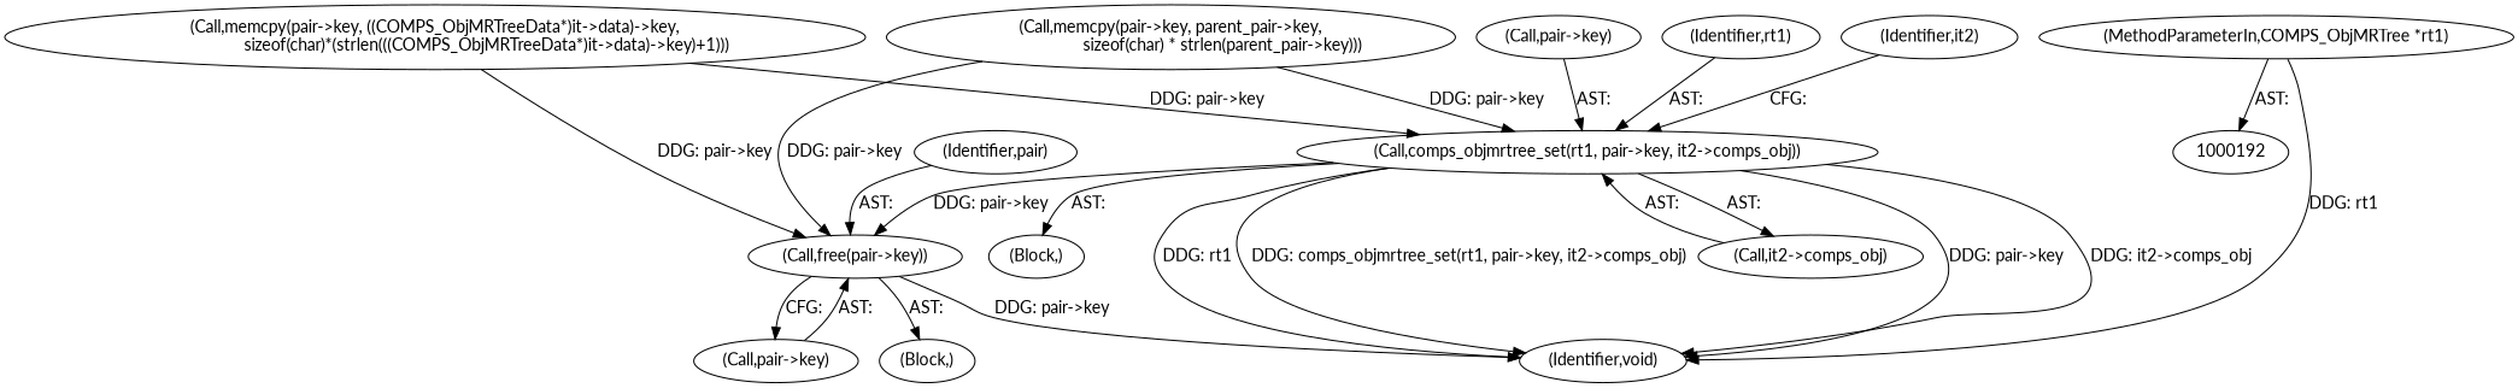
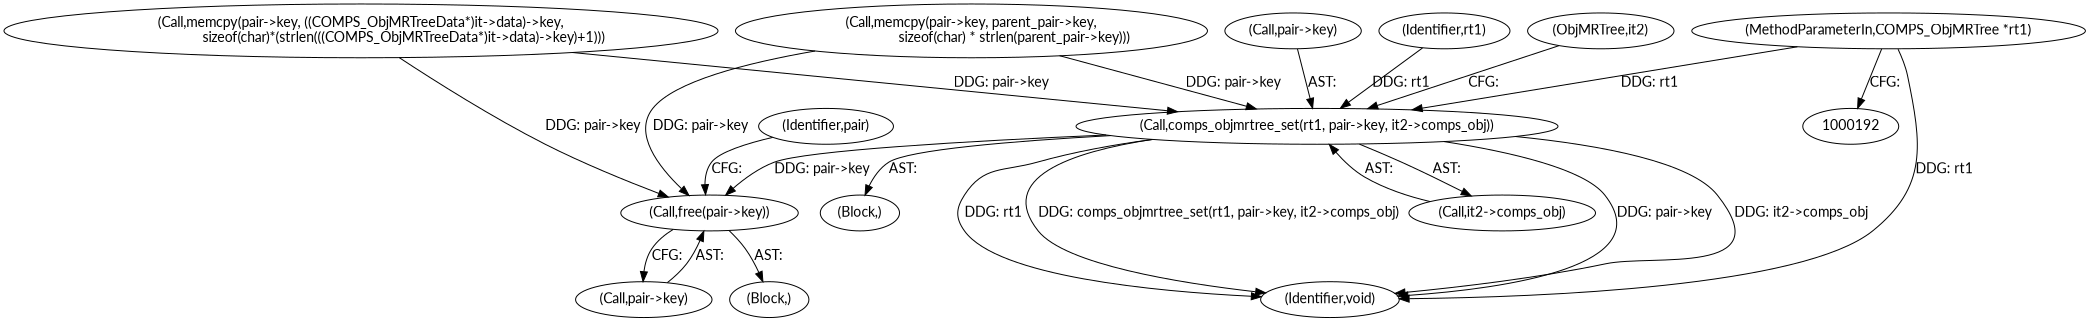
  digraph {
    fontname=Lato
    node [fontname=Lato]
    edge [fontname=Lato]
    n1 [label="(MethodParameterIn,COMPS_ObjMRTree *rt1)"]
    n2 [label="(Call,comps_objmrtree_set(rt1, pair->key, it2->comps_obj))"]
    n3 [label="(Identifier,void)"]
    n4 [label=1000192]
    n5 [label="(Call,free(pair->key))"]
    n6 [label="(Call,it2->comps_obj)"]
    n7 [label="(Block,)"]
    n8 [label="(Block,)"]
    n9 [label="(Call,pair->key)"]
-   n10 [label="(Identifier,it2)"]
+   n10 [label="(ObjMRTree,it2)"]
    n11 [label="(Identifier,pair)"]
    n12 [label="(Call,memcpy(pair->key, parent_pair->key,\n                       sizeof(char) * strlen(parent_pair->key)))"]
    n13 [label="(Call,pair->key)"]
    n14 [label="(Identifier,rt1)"]
    n15 [label="(Call,memcpy(pair->key, ((COMPS_ObjMRTreeData*)it->data)->key,\n                       sizeof(char)*(strlen(((COMPS_ObjMRTreeData*)it->data)->key)+1)))"]
+   n1 -> n2 [label="DDG: rt1"]
    n1 -> n3 [label="DDG: rt1"]
-   n1 -> n4 [label="AST: "]
+   n1 -> n4 [label="CFG: "]
    n2 -> n3 [label="DDG: comps_objmrtree_set(rt1, pair->key, it2->comps_obj)"]
    n2 -> n3 [label="DDG: pair->key"]
    n2 -> n3 [label="DDG: it2->comps_obj"]
    n2 -> n3 [label="DDG: rt1"]
    n2 -> n5 [label="DDG: pair->key"]
    n2 -> n6 [label="AST: "]
    n2 -> n7 [label="AST: "]
-   n5 -> n3 [label="DDG: pair->key"]
    n5 -> n8 [label="AST: "]
    n5 -> n9 [label="CFG: "]
    n6 -> n2 [label="AST: "]
    n9 -> n5 [label="AST: "]
    n10 -> n2 [label="CFG: "]
-   n11 -> n5 [label="AST: "]
+   n11 -> n5 [label="CFG: "]
    n12 -> n2 [label="DDG: pair->key"]
    n12 -> n5 [label="DDG: pair->key"]
    n13 -> n2 [label="AST: "]
-   n14 -> n2 [label="AST: "]
+   n14 -> n2 [label="DDG: rt1"]
    n15 -> n2 [label="DDG: pair->key"]
    n15 -> n5 [label="DDG: pair->key"]
  }
